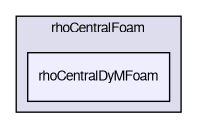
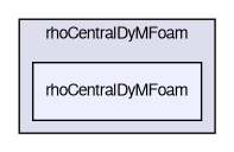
  digraph {
    compound=true
    n1 [fillcolor="#eeeeff" fontname=FreeSans fontsize=10 label=rhoCentralDyMFoam pencolor=black shape=box style=filled]
    subgraph cluster_1 {
      bgcolor="#ddddee"
      fontname=FreeSans
      fontsize=10
-     label=rhoCentralFoam
+     label=rhoCentralDyMFoam
      pencolor=black
      n1
    }
  }
